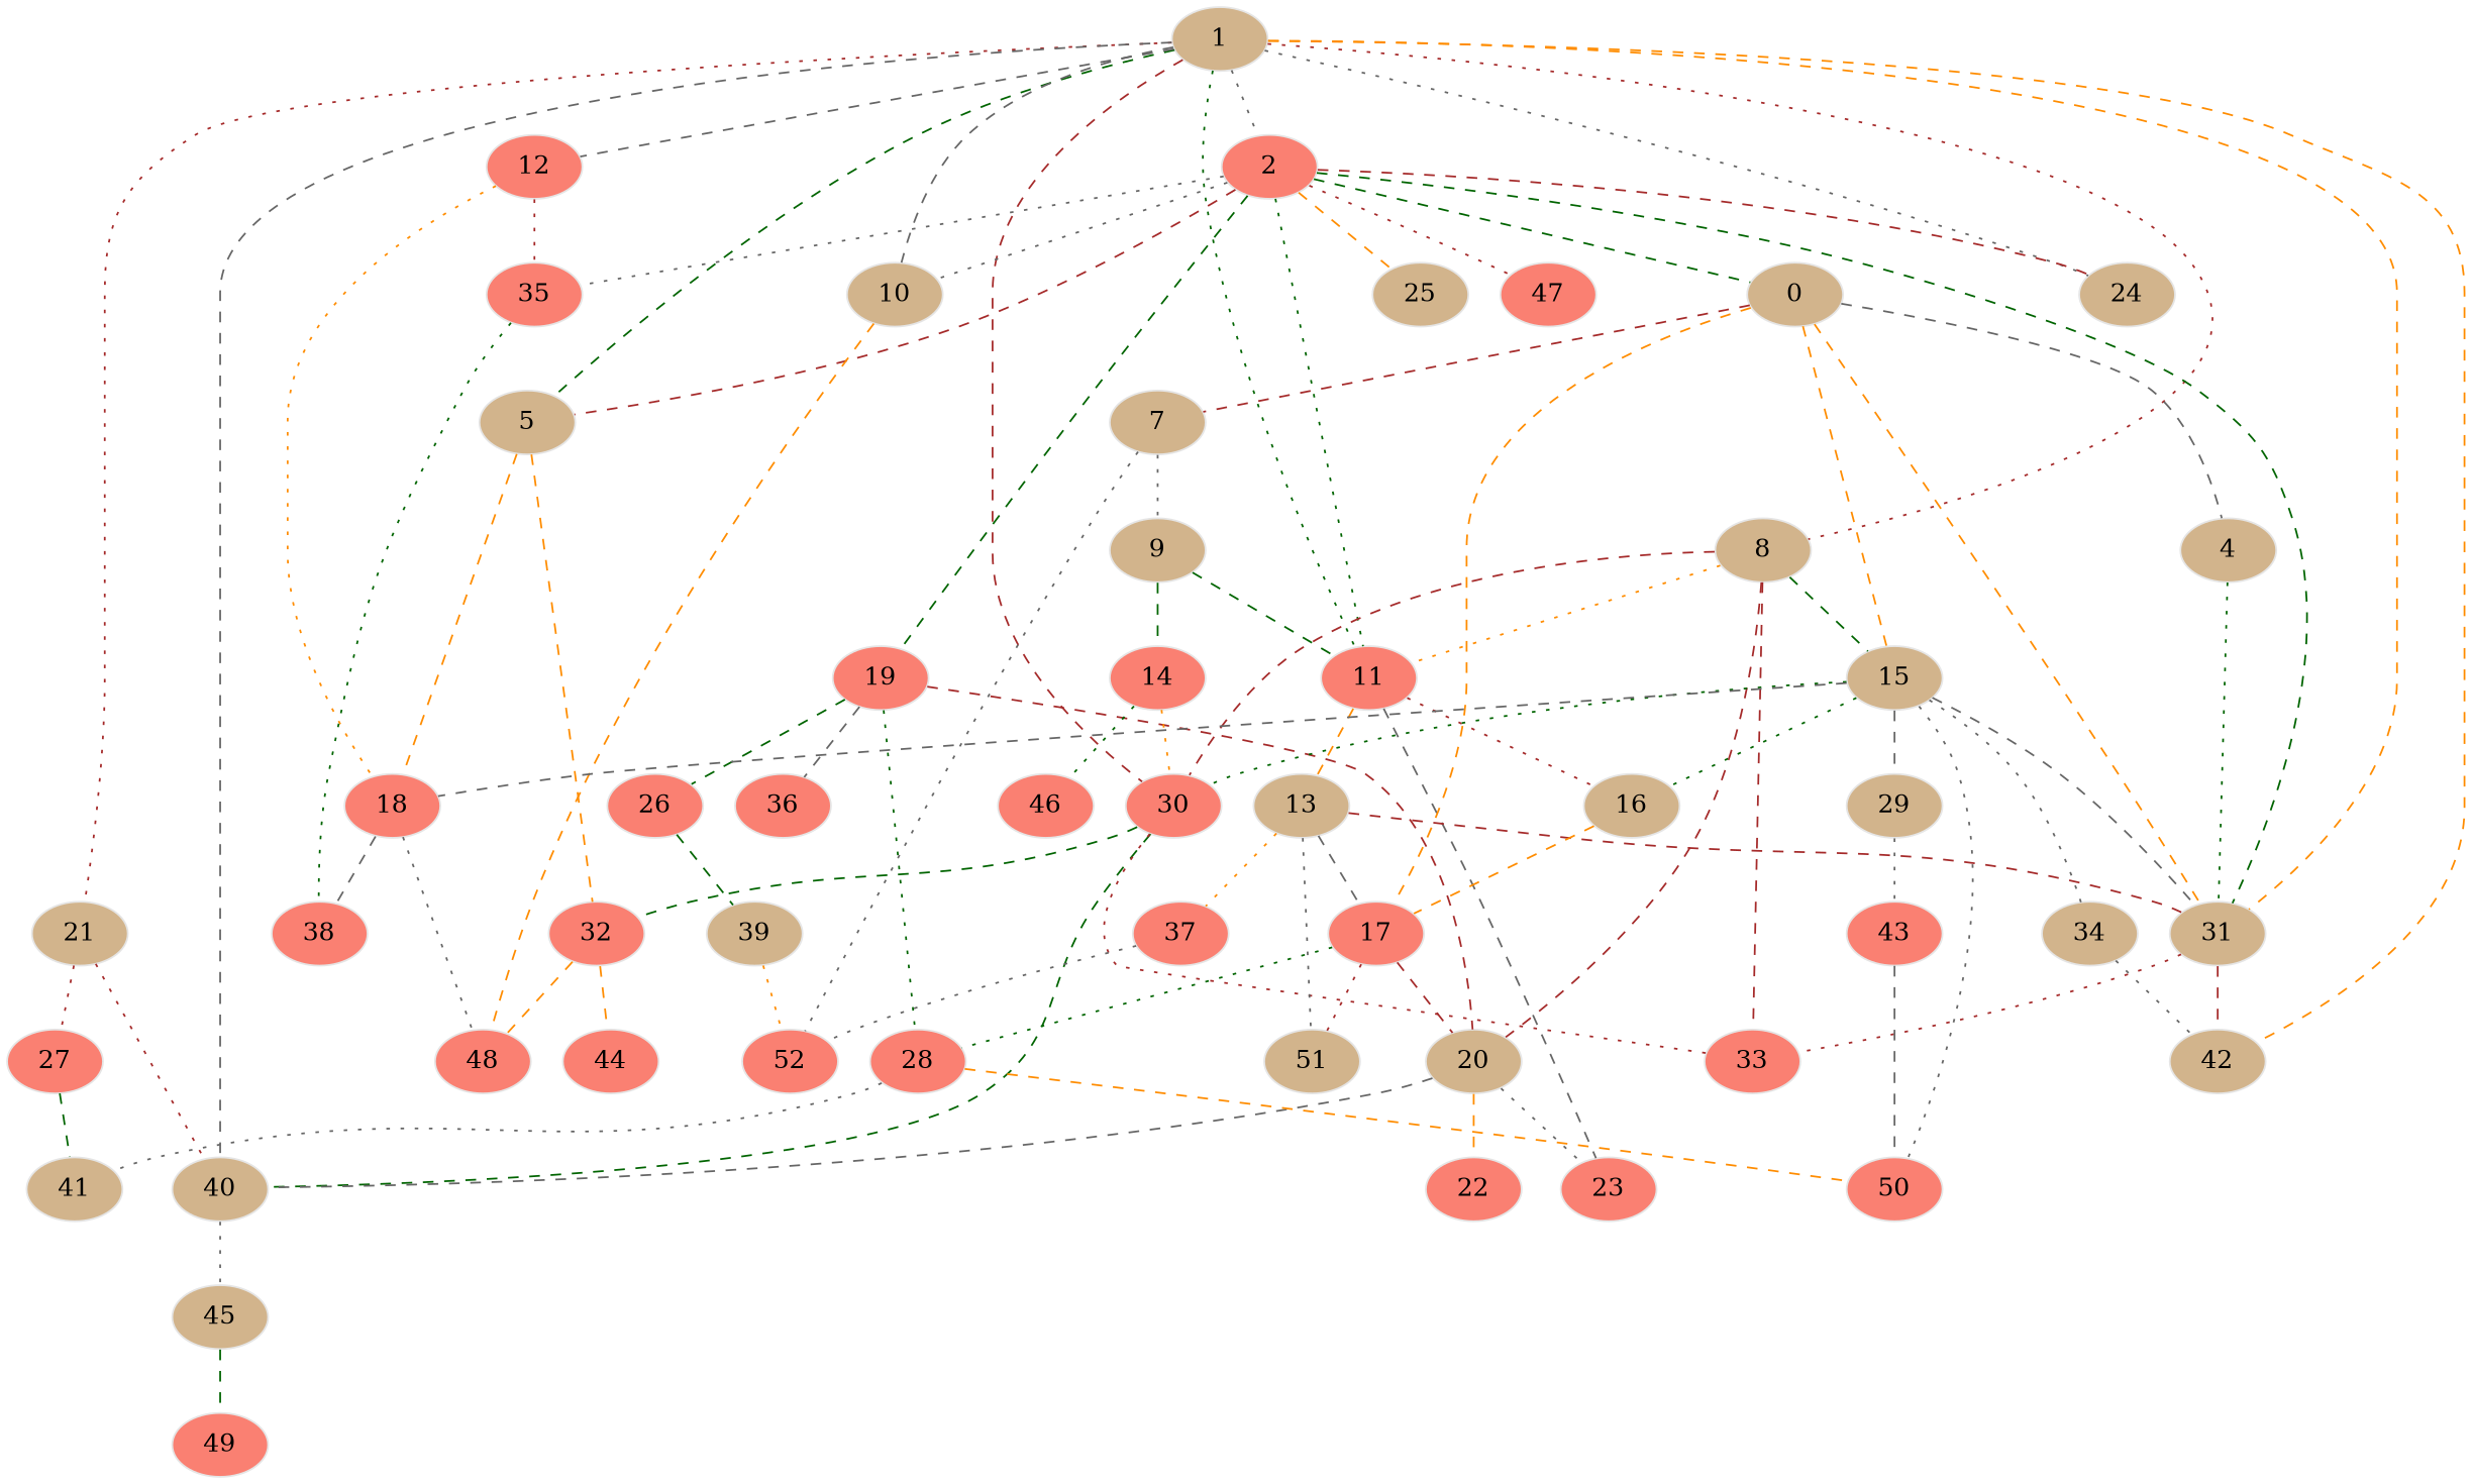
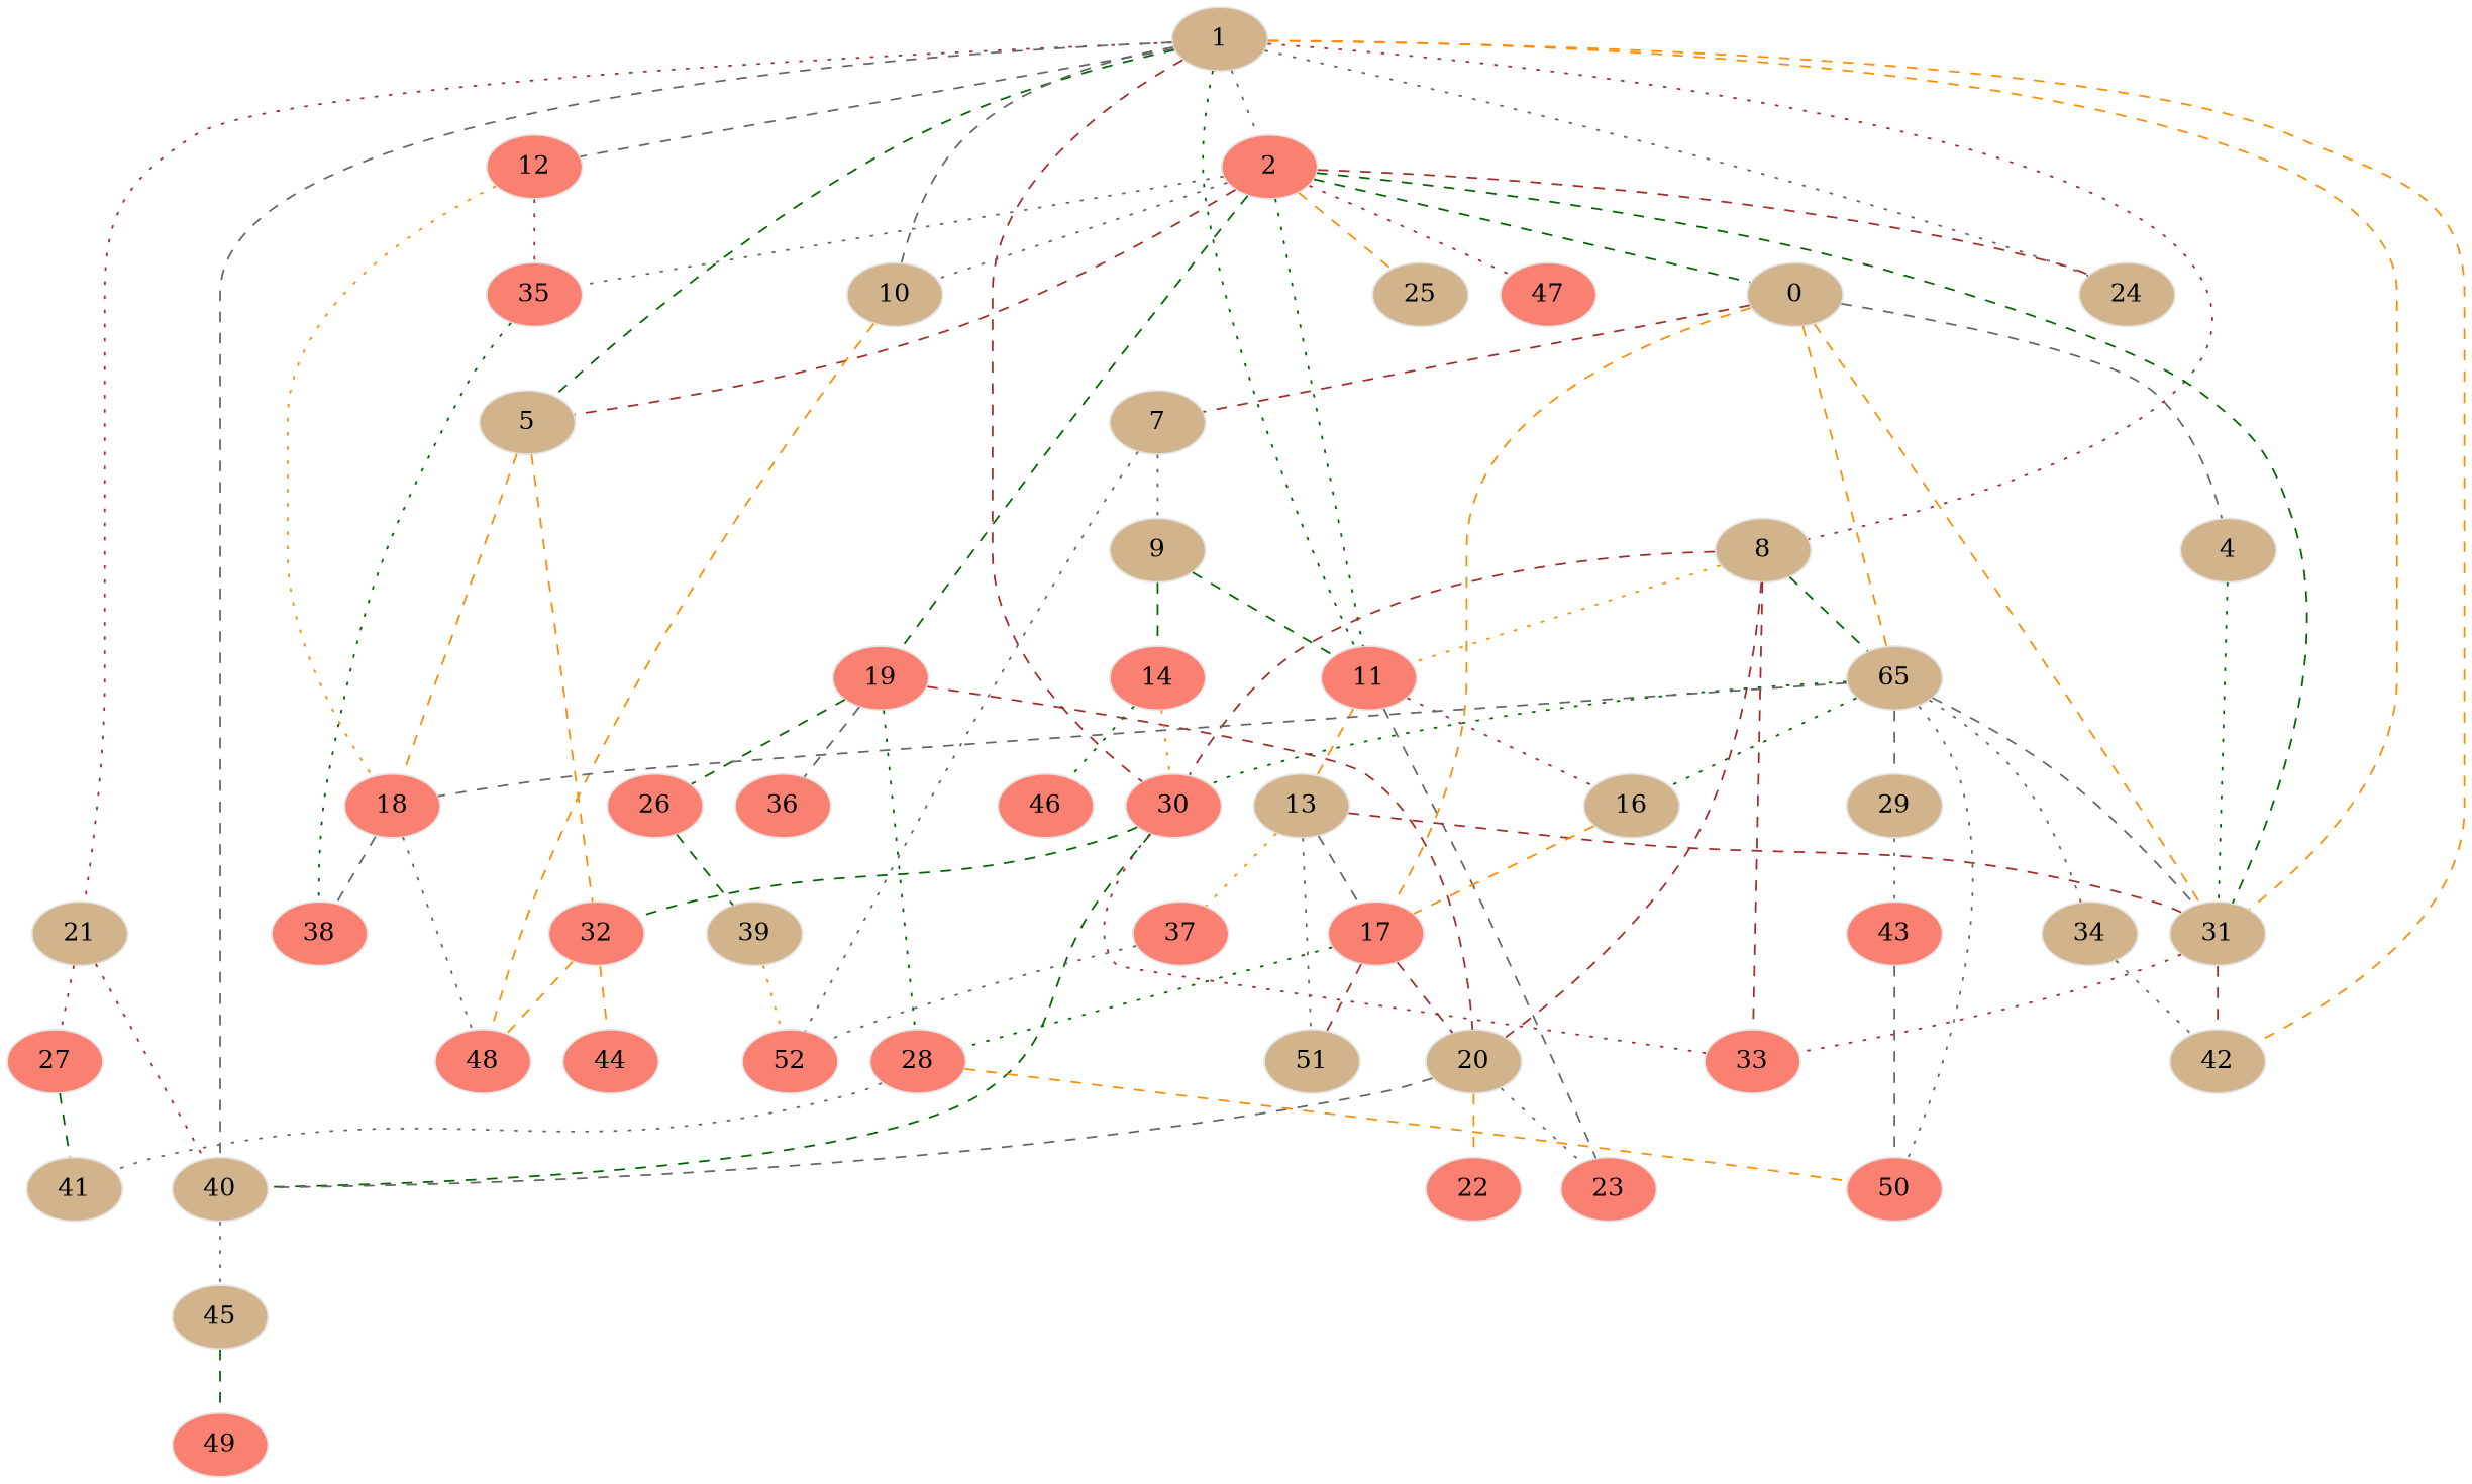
  graph {
    node [color=gray90 fillcolor=salmon style=filled]
    edge [color=gray40 style=dashed weight=1.0]
    1 [fillcolor=tan]
    2
    5 [fillcolor=tan]
    8 [fillcolor=tan]
    10 [fillcolor=tan]
    11
    12
    21 [fillcolor=tan]
    24 [fillcolor=tan]
    30
    31 [fillcolor=tan]
    40 [fillcolor=tan]
    42 [fillcolor=tan]
    n14 [fillcolor=tan label=0]
    19
    25 [fillcolor=tan]
    35
    47
    18
    32
-   15 [fillcolor=tan]
+   15 [fillcolor=tan label=65]
    20 [fillcolor=tan]
    33
    48
    13 [fillcolor=tan]
    16 [fillcolor=tan]
    23
    27
    45 [fillcolor=tan]
    4 [fillcolor=tan]
    7 [fillcolor=tan]
    17
    28
    26
    36
    38
    9 [fillcolor=tan]
    52
    29 [fillcolor=tan]
    34 [fillcolor=tan]
    50
    51 [fillcolor=tan]
    44
    14
    22
    46
    37
    43
    41 [fillcolor=tan]
    39 [fillcolor=tan]
    49
    1 -- 2 [style=dotted weight=4.0]
    1 -- 5 [color=darkgreen]
    1 -- 8 [color=brown style=dotted]
    1 -- 10
    1 -- 11 [color=darkgreen style=dotted]
    1 -- 12
    1 -- 21 [color=brown style=dotted]
    1 -- 24 [style=dotted]
    1 -- 30 [color=brown]
    1 -- 31 [color=darkorange]
    1 -- 40 [weight=2.0]
    1 -- 42 [color=darkorange]
    2 -- 5 [color=brown]
    2 -- 10 [style=dotted weight=2.0]
    2 -- 11 [color=darkgreen style=dotted]
    2 -- 24 [color=brown weight=2.0]
    2 -- 31 [color=darkgreen]
    2 -- n14 [color=darkgreen]
    2 -- 19 [color=darkgreen]
    2 -- 25 [color=darkorange]
    2 -- 35 [style=dotted]
    2 -- 47 [color=brown style=dotted]
    5 -- 18 [color=darkorange]
    5 -- 32 [color=darkorange]
    8 -- 11 [color=darkorange style=dotted]
    8 -- 30 [color=brown]
    8 -- 15 [color=darkgreen]
    8 -- 20 [color=brown]
    8 -- 33 [color=brown]
    10 -- 48 [color=darkorange]
    11 -- 13 [color=darkorange]
    11 -- 16 [color=brown style=dotted]
    11 -- 23 [weight=3.0]
    12 -- 35 [color=brown style=dotted]
    12 -- 18 [color=darkorange style=dotted]
    21 -- 40 [color=brown style=dotted]
    21 -- 27 [color=brown style=dotted weight=2.0]
    30 -- 40 [color=darkgreen]
    30 -- 32 [color=darkgreen]
    30 -- 33 [color=brown style=dotted weight=2.0]
    31 -- 42 [color=brown weight=2.0]
    31 -- 33 [color=brown style=dotted]
    40 -- 45 [style=dotted]
    n14 -- 31 [color=darkorange]
    n14 -- 15 [color=darkorange]
    n14 -- 4
    n14 -- 7 [color=brown]
    n14 -- 17 [color=darkorange]
    19 -- 20 [color=brown]
    19 -- 28 [color=darkgreen style=dotted]
    19 -- 26 [color=darkgreen]
    19 -- 36
    35 -- 38 [color=darkgreen style=dotted]
    18 -- 48 [style=dotted]
    18 -- 38
    32 -- 48 [color=darkorange]
    32 -- 44 [color=darkorange]
    15 -- 30 [color=darkgreen style=dotted]
    15 -- 31
    15 -- 18
    15 -- 16 [color=darkgreen style=dotted]
    15 -- 29
    15 -- 34 [style=dotted]
    15 -- 50 [style=dotted]
    20 -- 40
    20 -- 23 [style=dotted]
    20 -- 22 [color=darkorange]
    13 -- 31 [color=brown]
    13 -- 17
    13 -- 51 [style=dotted]
    13 -- 37 [color=darkorange style=dotted]
    16 -- 17 [color=darkorange weight=2.0]
    27 -- 41 [color=darkgreen]
    45 -- 49 [color=darkgreen]
    4 -- 31 [color=darkgreen style=dotted]
    7 -- 9 [style=dotted]
    7 -- 52 [style=dotted]
    17 -- 20 [color=brown]
    17 -- 28 [color=darkgreen style=dotted]
-   17 -- 51 [color=brown style=dotted]
+   17 -- 51 [color=brown]
    28 -- 50 [color=darkorange]
    28 -- 41 [style=dotted]
    26 -- 39 [color=darkgreen]
    9 -- 11 [color=darkgreen]
    9 -- 14 [color=darkgreen]
    29 -- 43 [style=dotted]
    34 -- 42 [style=dotted]
    14 -- 30 [color=darkorange style=dotted]
    14 -- 46 [color=darkgreen style=dotted]
    37 -- 52 [style=dotted]
    43 -- 50
    39 -- 52 [color=darkorange style=dotted]
  }
